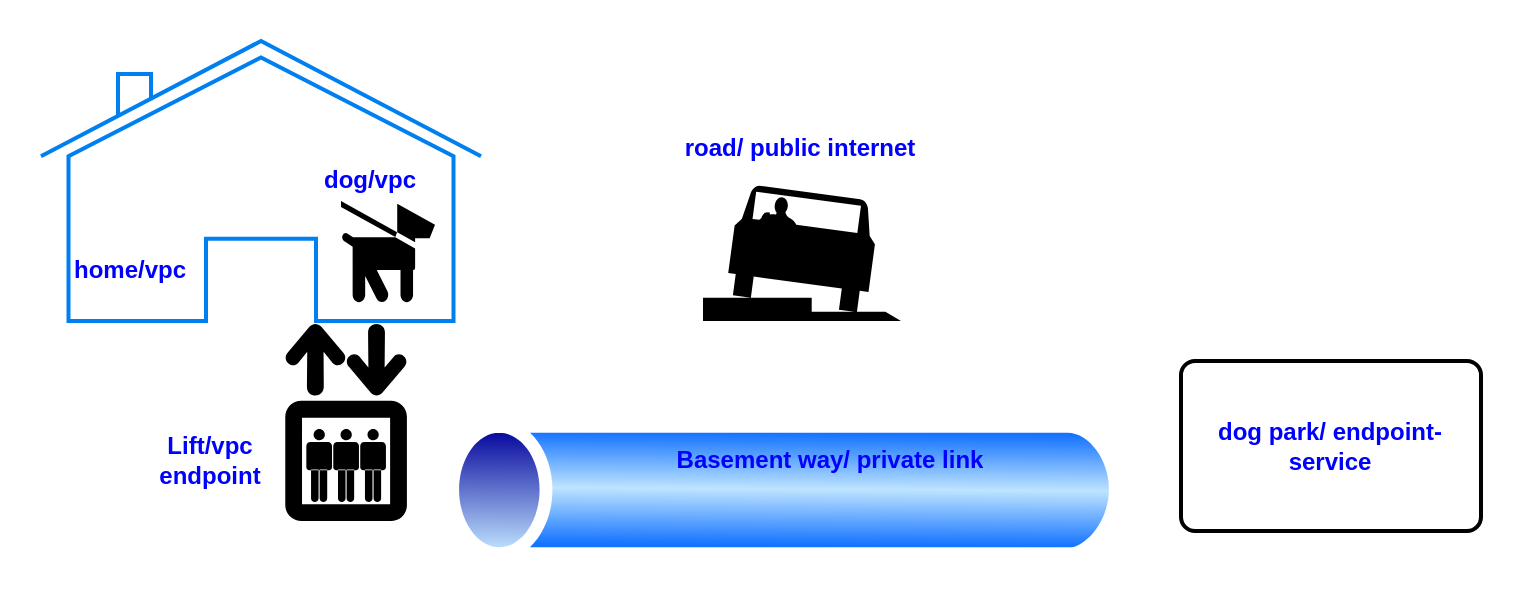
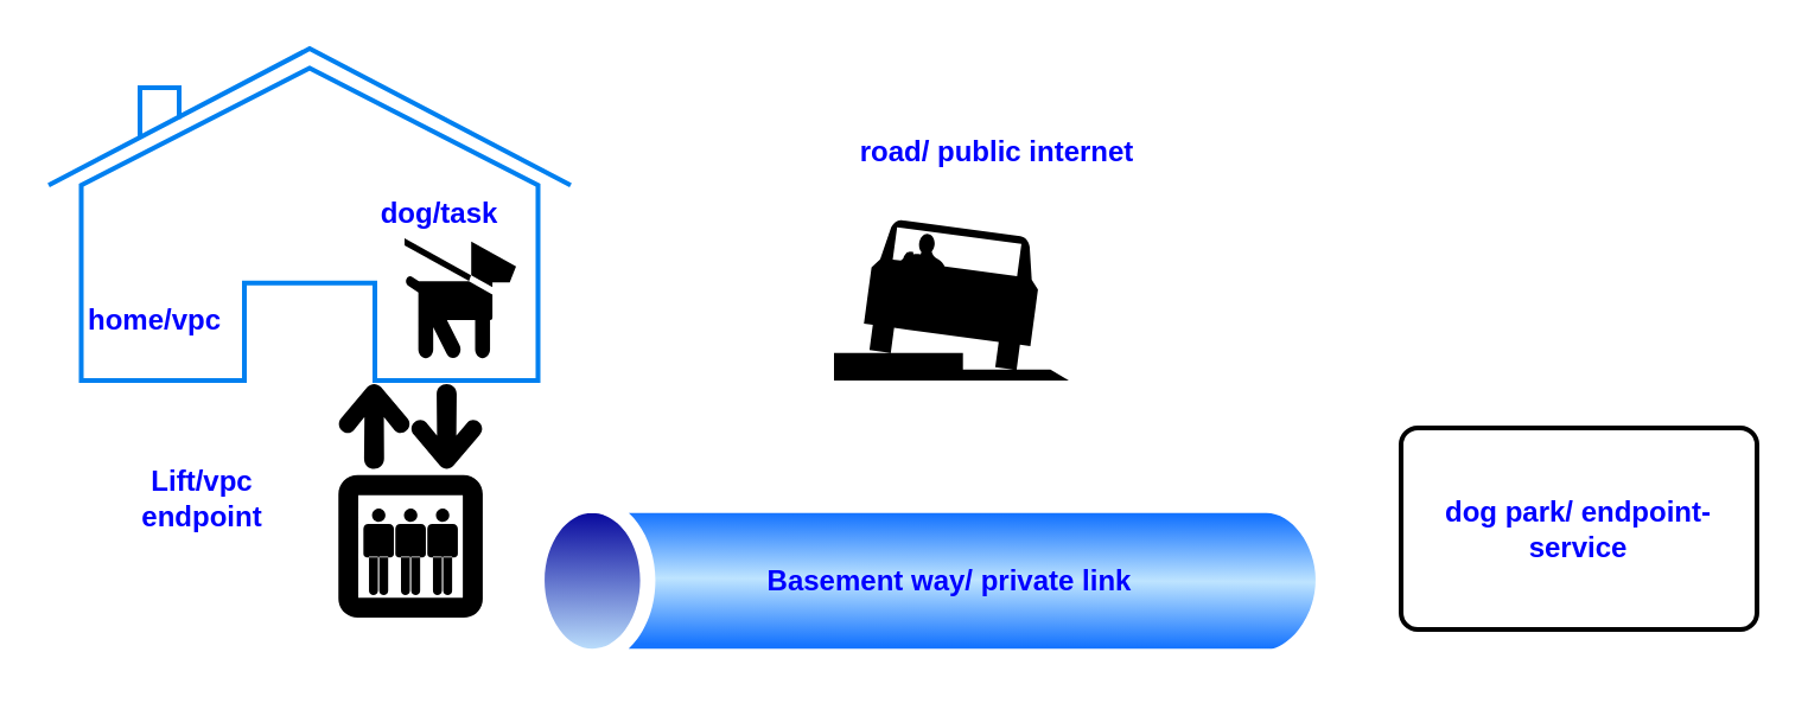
  <mxCell id="0" />
  <mxCell id="1" parent="0" />
  <mxCell id="2" value="" style="html=1;verticalLabelPosition=bottom;align=center;labelBackgroundColor=#ffffff;verticalAlign=top;strokeWidth=2;strokeColor=#0080F0;shadow=0;dashed=0;shape=mxgraph.ios7.icons.home;" vertex="1" parent="1"><mxGeometry x="20" y="20" width="220" height="140" as="geometry" /></mxCell>
  <mxCell id="3" value="" style="shape=mxgraph.signs.animals.dog_on_leash;html=1;pointerEvents=1;fillColor=#000000;strokeColor=none;verticalLabelPosition=bottom;verticalAlign=top;align=center;" vertex="1" parent="1"><mxGeometry x="170" y="100" width="47" height="51" as="geometry" /></mxCell>
  <mxCell id="4" value="" style="image;aspect=fixed;perimeter=ellipsePerimeter;html=1;align=center;shadow=0;dashed=0;spacingTop=3;image=img/lib/active_directory/tunnel.svg;" vertex="1" parent="1"><mxGeometry x="217" y="210" width="350" height="70" as="geometry" /></mxCell>
  <mxCell id="5" value="&lt;b&gt;&lt;font color=&quot;#0000ff&quot;&gt;dog park/ endpoint-service&lt;/font&gt;&lt;/b&gt;" style="rounded=1;whiteSpace=wrap;html=1;absoluteArcSize=1;arcSize=14;strokeWidth=2;" vertex="1" parent="1"><mxGeometry x="590" y="180" width="150" height="85" as="geometry" /></mxCell>
  <mxCell id="6" value="" style="shape=mxgraph.signs.travel.elevator;html=1;pointerEvents=1;fillColor=#000000;strokeColor=none;verticalLabelPosition=bottom;verticalAlign=top;align=center;" vertex="1" parent="1"><mxGeometry x="140" y="160" width="65" height="100" as="geometry" /></mxCell>
  <mxCell id="7" value="&lt;b&gt;&lt;font color=&quot;#0000ff&quot;&gt;home/vpc&lt;/font&gt;&lt;/b&gt;" style="text;strokeColor=none;align=center;fillColor=none;html=1;verticalAlign=middle;whiteSpace=wrap;rounded=0;" vertex="1" parent="1"><mxGeometry x="30" y="120" width="70" height="30" as="geometry" /></mxCell>
- <mxCell id="8" value="&lt;b&gt;&lt;font color=&quot;#0000ff&quot;&gt;dog/vpc&lt;/font&gt;&lt;/b&gt;" style="text;strokeColor=none;align=center;fillColor=none;html=1;verticalAlign=middle;whiteSpace=wrap;rounded=0;" vertex="1" parent="1"><mxGeometry x="150" y="75" width="70" height="30" as="geometry" /></mxCell>
- <mxCell id="9" value="&lt;b&gt;&lt;font color=&quot;#0000ff&quot;&gt;Lift/vpc endpoint&lt;/font&gt;&lt;/b&gt;" style="text;strokeColor=none;align=center;fillColor=none;html=1;verticalAlign=middle;whiteSpace=wrap;rounded=0;" vertex="1" parent="1"><mxGeometry x="70" y="215" width="70" height="30" as="geometry" /></mxCell>
- <mxCell id="10" value="&lt;b&gt;&lt;font color=&quot;#0000ff&quot;&gt;Basement way/ private link&lt;/font&gt;&lt;/b&gt;" style="text;strokeColor=none;align=center;fillColor=none;html=1;verticalAlign=middle;whiteSpace=wrap;rounded=0;" vertex="1" parent="1"><mxGeometry x="335" y="215" width="160" height="30" as="geometry" /></mxCell>
+ <mxCell id="8" value="&lt;b&gt;&lt;font color=&quot;#0000ff&quot;&gt;dog/task&lt;/font&gt;&lt;/b&gt;" style="text;strokeColor=none;align=center;fillColor=none;html=1;verticalAlign=middle;whiteSpace=wrap;rounded=0;" vertex="1" parent="1"><mxGeometry x="150" y="75" width="70" height="30" as="geometry" /></mxCell>
+ <mxCell id="9" value="&lt;b&gt;&lt;font color=&quot;#0000ff&quot;&gt;Lift/vpc endpoint&lt;/font&gt;&lt;/b&gt;" style="text;strokeColor=none;align=center;fillColor=none;html=1;verticalAlign=middle;whiteSpace=wrap;rounded=0;" vertex="1" parent="1"><mxGeometry x="50" y="195" width="70" height="30" as="geometry" /></mxCell>
+ <mxCell id="10" value="&lt;b&gt;&lt;font color=&quot;#0000ff&quot;&gt;Basement way/ private link&lt;/font&gt;&lt;/b&gt;" style="text;strokeColor=none;align=center;fillColor=none;html=1;verticalAlign=middle;whiteSpace=wrap;rounded=0;" vertex="1" parent="1"><mxGeometry x="320" y="230" width="160" height="30" as="geometry" /></mxCell>
  <mxCell id="11" value="" style="shape=mxgraph.signs.transportation.uneven_road;html=1;pointerEvents=1;fillColor=#000000;strokeColor=none;verticalLabelPosition=bottom;verticalAlign=top;align=center;" vertex="1" parent="1"><mxGeometry x="351" y="92" width="99" height="68" as="geometry" /></mxCell>
- <mxCell id="12" value="&lt;b&gt;&lt;font color=&quot;#0000ff&quot;&gt;road/ public internet&lt;/font&gt;&lt;/b&gt;" style="text;strokeColor=none;align=center;fillColor=none;html=1;verticalAlign=middle;whiteSpace=wrap;rounded=0;" vertex="1" parent="1"><mxGeometry x="330" y="59" width="140" height="30" as="geometry" /></mxCell>
+ <mxCell id="12" value="&lt;b&gt;&lt;font color=&quot;#0000ff&quot;&gt;road/ public internet&lt;/font&gt;&lt;/b&gt;" style="text;strokeColor=none;align=center;fillColor=none;html=1;verticalAlign=middle;whiteSpace=wrap;rounded=0;" vertex="1" parent="1"><mxGeometry x="350" y="49" width="140" height="30" as="geometry" /></mxCell>
